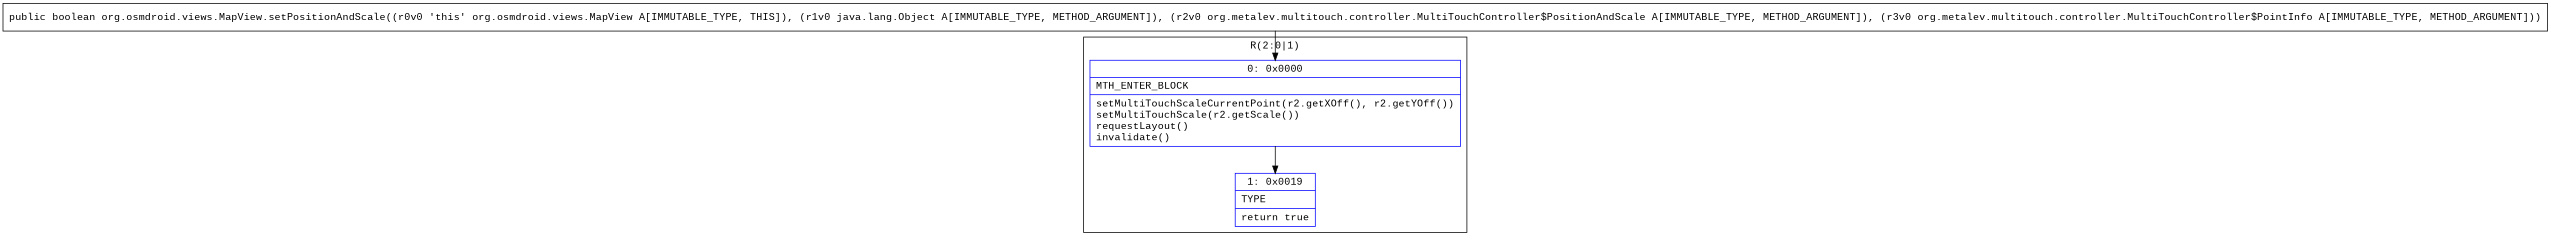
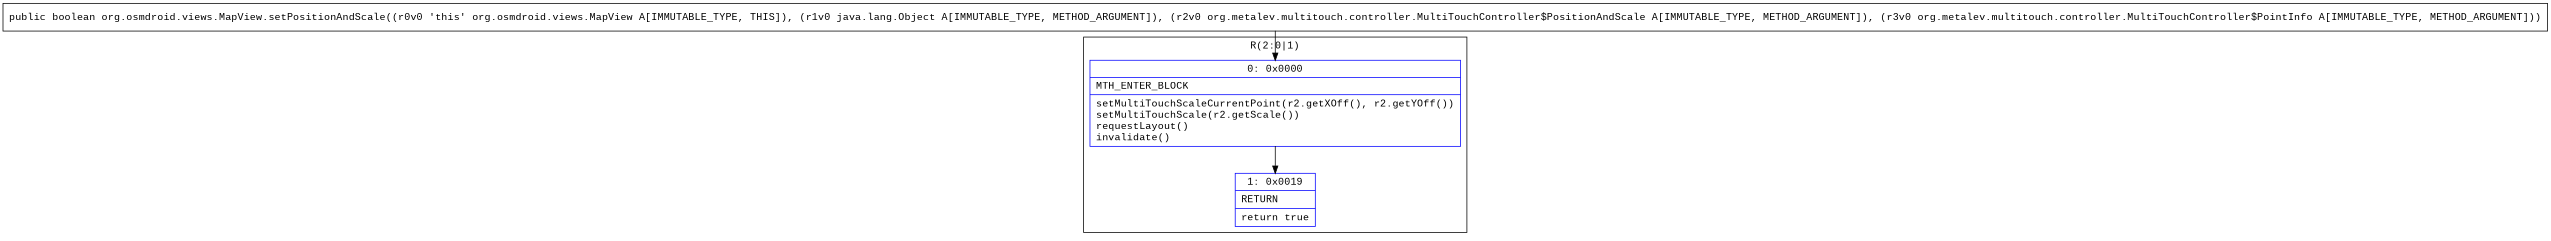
  digraph {
    fontname="Liberation Mono"
    node [color=blue shape=record fontname="Liberation Mono"]
    edge [fontname="Liberation Mono"]
    n1 [label="{0\:\ 0x0000|MTH_ENTER_BLOCK\l|setMultiTouchScaleCurrentPoint(r2.getXOff(), r2.getYOff())\lsetMultiTouchScale(r2.getScale())\lrequestLayout()\linvalidate()\l}"]
-   n2 [label="{1\:\ 0x0019|TYPE\l|return true\l}"]
+   n2 [label="{1\:\ 0x0019|RETURN\l|return true\l}"]
    n3 [label="{public boolean org.osmdroid.views.MapView.setPositionAndScale((r0v0 'this' org.osmdroid.views.MapView A[IMMUTABLE_TYPE, THIS]), (r1v0 java.lang.Object A[IMMUTABLE_TYPE, METHOD_ARGUMENT]), (r2v0 org.metalev.multitouch.controller.MultiTouchController$PositionAndScale A[IMMUTABLE_TYPE, METHOD_ARGUMENT]), (r3v0 org.metalev.multitouch.controller.MultiTouchController$PointInfo A[IMMUTABLE_TYPE, METHOD_ARGUMENT])) }" color=""]
    subgraph cluster_1 {
      label="R(2:0|1)"
      n1
      n2
    }
    n1 -> n2
    n3 -> n1
  }
